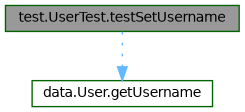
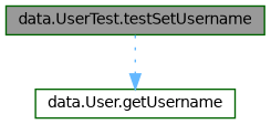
  digraph {
    rankdir=TB
    node [color=darkgreen fontname=Helvetica fontsize=10 shape=box style=filled]
-   n1 [fillcolor=grey60 fontcolor=black height=0.2 label="test.UserTest.testSetUsername" width=0.4]
+   n1 [fillcolor=grey60 fontcolor=black height=0.2 label="data.UserTest.testSetUsername" width=0.4]
    n2 [fillcolor=white height=0.2 label="data.User.getUsername" width=0.4]
    n1 -> n2 [color=steelblue1 fontname=Helvetica fontsize=10 labelfontname=Helvetica labelfontsize=10 style=dotted]
  }
